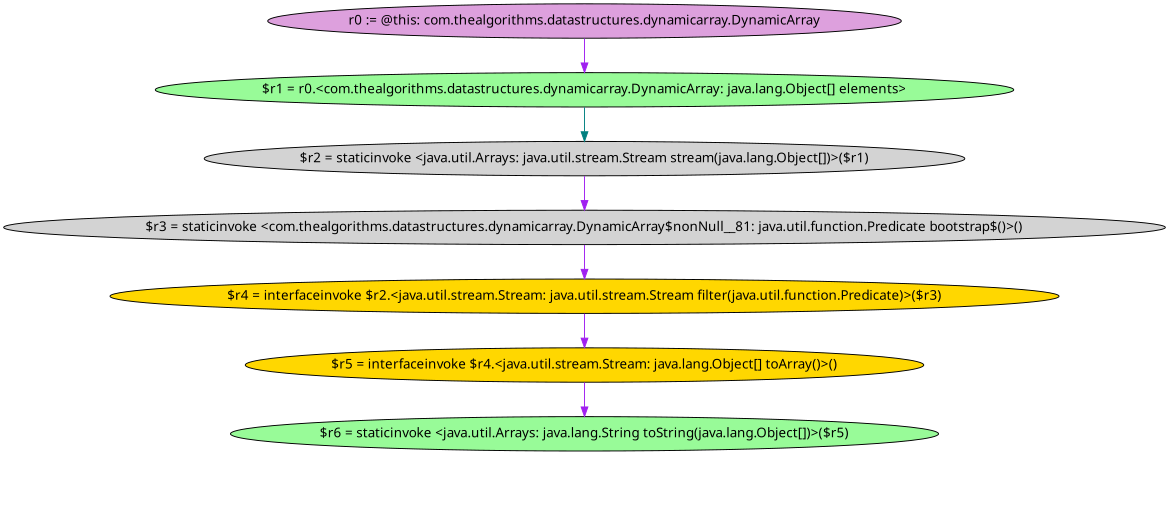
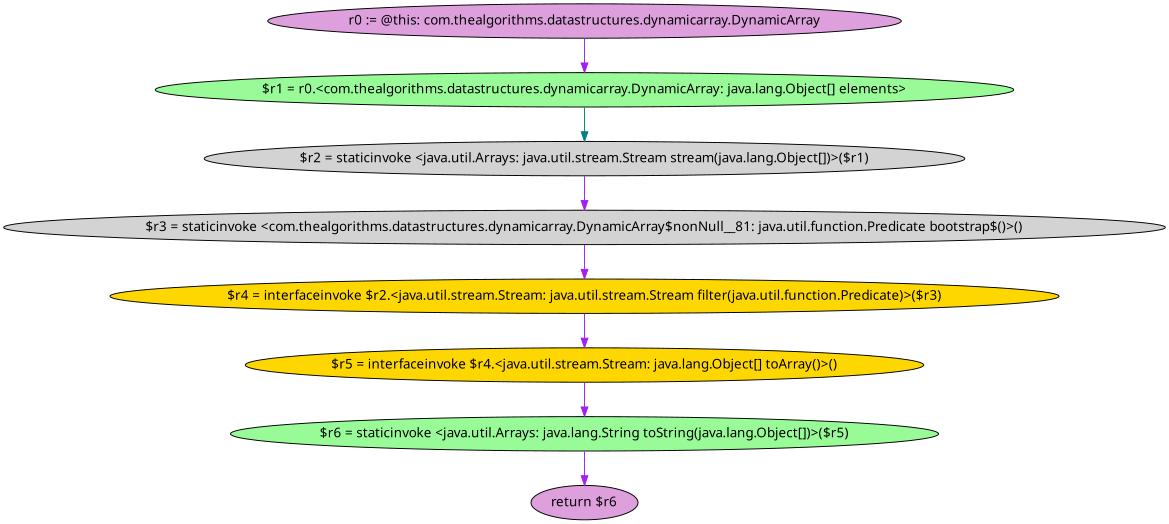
  digraph {
    fontname="Noto Sans"
    node [style=filled fillcolor=plum fontname="Noto Sans"]
    edge [color=purple fontname="Noto Sans"]
    "r0 := @this: com.thealgorithms.datastructures.dynamicarray.DynamicArray"
    "$r1 = r0.<com.thealgorithms.datastructures.dynamicarray.DynamicArray: java.lang.Object[] elements>" [fillcolor=palegreen]
    "$r2 = staticinvoke <java.util.Arrays: java.util.stream.Stream stream(java.lang.Object[])>($r1)" [fillcolor=lightgrey]
    "$r3 = staticinvoke <com.thealgorithms.datastructures.dynamicarray.DynamicArray$nonNull__81: java.util.function.Predicate bootstrap$()>()" [fillcolor=lightgrey]
    "$r4 = interfaceinvoke $r2.<java.util.stream.Stream: java.util.stream.Stream filter(java.util.function.Predicate)>($r3)" [fillcolor=gold]
    "$r5 = interfaceinvoke $r4.<java.util.stream.Stream: java.lang.Object[] toArray()>()" [fillcolor=gold]
    "$r6 = staticinvoke <java.util.Arrays: java.lang.String toString(java.lang.Object[])>($r5)" [fillcolor=palegreen]
+   "return $r6"
    "r0 := @this: com.thealgorithms.datastructures.dynamicarray.DynamicArray" -> "$r1 = r0.<com.thealgorithms.datastructures.dynamicarray.DynamicArray: java.lang.Object[] elements>"
    "$r1 = r0.<com.thealgorithms.datastructures.dynamicarray.DynamicArray: java.lang.Object[] elements>" -> "$r2 = staticinvoke <java.util.Arrays: java.util.stream.Stream stream(java.lang.Object[])>($r1)" [color=teal]
    "$r2 = staticinvoke <java.util.Arrays: java.util.stream.Stream stream(java.lang.Object[])>($r1)" -> "$r3 = staticinvoke <com.thealgorithms.datastructures.dynamicarray.DynamicArray$nonNull__81: java.util.function.Predicate bootstrap$()>()"
    "$r3 = staticinvoke <com.thealgorithms.datastructures.dynamicarray.DynamicArray$nonNull__81: java.util.function.Predicate bootstrap$()>()" -> "$r4 = interfaceinvoke $r2.<java.util.stream.Stream: java.util.stream.Stream filter(java.util.function.Predicate)>($r3)"
    "$r4 = interfaceinvoke $r2.<java.util.stream.Stream: java.util.stream.Stream filter(java.util.function.Predicate)>($r3)" -> "$r5 = interfaceinvoke $r4.<java.util.stream.Stream: java.lang.Object[] toArray()>()"
    "$r5 = interfaceinvoke $r4.<java.util.stream.Stream: java.lang.Object[] toArray()>()" -> "$r6 = staticinvoke <java.util.Arrays: java.lang.String toString(java.lang.Object[])>($r5)"
+   "$r6 = staticinvoke <java.util.Arrays: java.lang.String toString(java.lang.Object[])>($r5)" -> "return $r6"
  }
